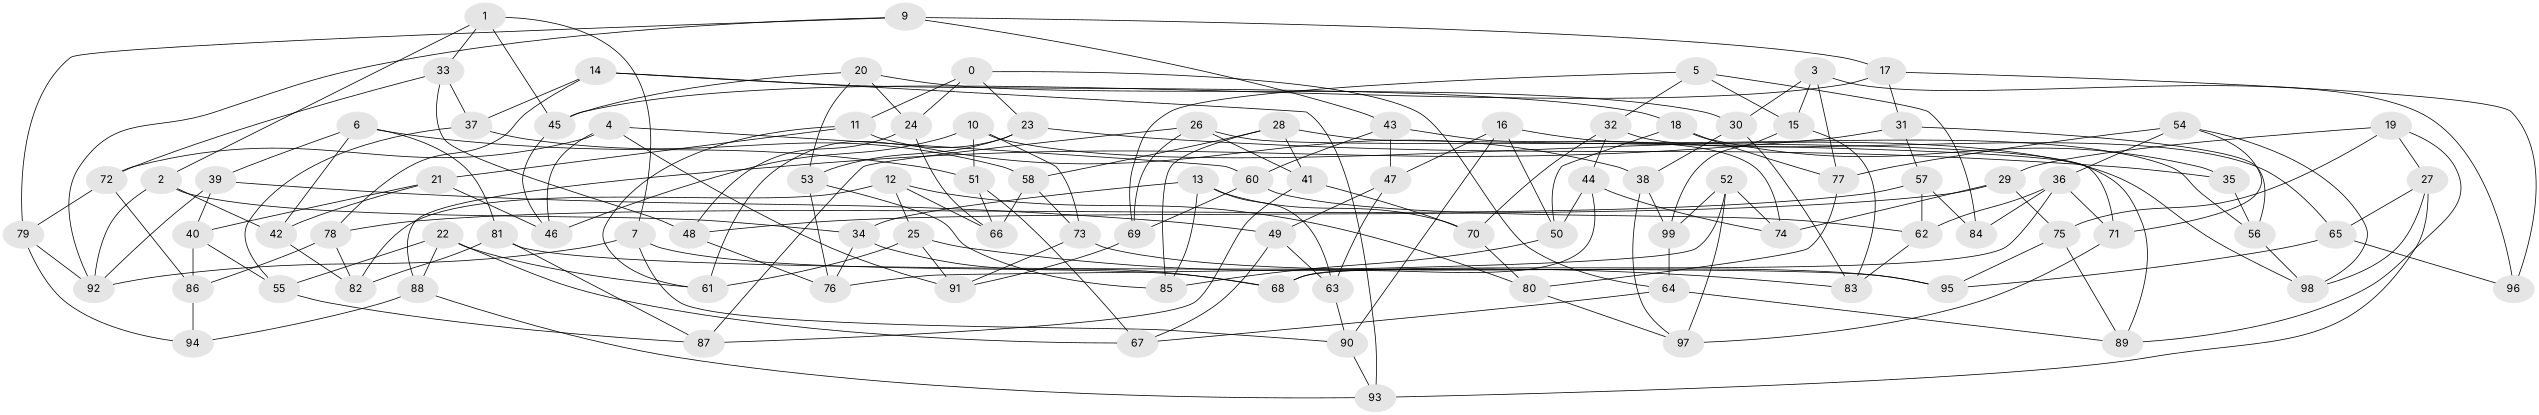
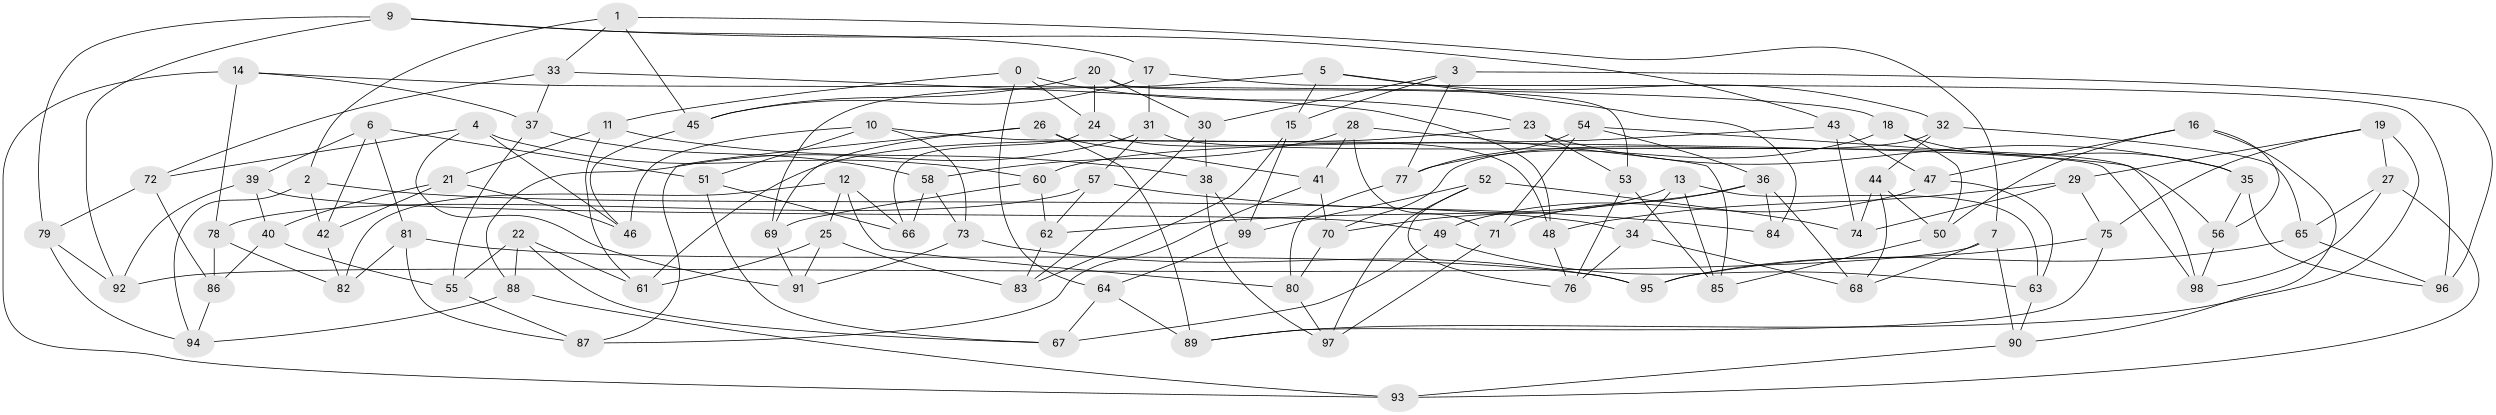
  graph {
    fontname=Inter
    node [color=gray90 fontname=Inter style=filled]
    edge [fontname=Inter]
    1
    2
    7
    33
    45
    34
    42
    94
    68
    90
    92
    72
    37
    48
    46
    76
    82
    3
    15
    30
    77
    96
    n23 [label=99]
    83
    38
    80
    4
    60
    91
    69
    62
    79
    86
    5
    32
    84
    70
    65
    44
    6
    39
    51
    81
    40
    49
    66
    67
    87
    95
    93
    n51 [label=0]
    11
    23
    24
    64
    21
    61
    35
    53
    89
    9
    17
    43
    31
    47
    74
    10
    73
    98
    97
    12
    25
    13
    63
    85
    14
    18
    78
    50
    55
    58
    16
    56
    88
    57
    19
    27
    29
    75
    20
    22
    26
    41
    28
    71
    36
    52
    54
    1 -- 2
    1 -- 7
    1 -- 33
    1 -- 45
    2 -- 34
    2 -- 42
-   2 -- 92
+   2 -- 94
    7 -- 68
    7 -- 90
    7 -- 92
    33 -- 72
    33 -- 37
    33 -- 48
    45 -- 46
    34 -- 68
    34 -- 76
    42 -- 82
    90 -- 93
    72 -- 79
    72 -- 86
    37 -- 55
    37 -- 58
    48 -- 76
    3 -- 15
    3 -- 30
    3 -- 77
    3 -- 96
    15 -- n23
    15 -- 83
    30 -- 83
    30 -- 38
    77 -- 80
    n23 -- 64
    38 -- n23
    38 -- 97
    80 -- 97
    4 -- 72
    4 -- 46
    4 -- 60
    4 -- 91
    60 -- 69
    60 -- 62
    69 -- 91
    62 -- 83
    79 -- 94
    79 -- 92
    86 -- 94
    5 -- 15
    5 -- 69
    5 -- 32
    5 -- 84
    32 -- 70
    32 -- 65
    32 -- 44
    70 -- 80
    65 -- 96
    65 -- 95
    44 -- 68
    44 -- 74
    44 -- 50
    6 -- 42
    6 -- 39
    6 -- 51
    6 -- 81
    39 -- 92
    39 -- 40
    39 -- 49
    51 -- 66
    51 -- 67
    81 -- 82
    81 -- 87
    81 -- 95
    40 -- 86
    40 -- 55
    49 -- 67
    49 -- 63
    n51 -- 11
    n51 -- 23
    n51 -- 24
    n51 -- 64
    11 -- 38
    11 -- 21
    11 -- 61
    23 -- 61
    23 -- 35
    23 -- 53
    24 -- 48
    24 -- 66
    64 -- 67
    64 -- 89
    21 -- 42
    21 -- 46
    21 -- 40
+   35 -- 96
    35 -- 56
    53 -- 76
    53 -- 85
    9 -- 92
    9 -- 79
    9 -- 17
    9 -- 43
    17 -- 45
    17 -- 96
    17 -- 31
    43 -- 60
    43 -- 47
    43 -- 74
    31 -- 56
    31 -- 88
    31 -- 57
    47 -- 49
    47 -- 63
    10 -- 46
    10 -- 51
    10 -- 73
    10 -- 98
    73 -- 91
    73 -- 95
    12 -- 82
    12 -- 80
    12 -- 66
    12 -- 25
    25 -- 83
    25 -- 91
    25 -- 61
    13 -- 34
    13 -- 70
    13 -- 63
    13 -- 85
    63 -- 90
    14 -- 37
    14 -- 93
    14 -- 18
    14 -- 78
    18 -- 77
    18 -- 35
    18 -- 50
    78 -- 82
    78 -- 86
    50 -- 85
    55 -- 87
    58 -- 66
    58 -- 73
    16 -- 90
    16 -- 47
    16 -- 50
    16 -- 56
    56 -- 98
    88 -- 94
    88 -- 93
    57 -- 62
    57 -- 84
    57 -- 78
    19 -- 89
    19 -- 27
    19 -- 29
    19 -- 75
    27 -- 65
    27 -- 93
    27 -- 98
    29 -- 48
    29 -- 74
    29 -- 75
    75 -- 95
    75 -- 89
    20 -- 45
    20 -- 30
    20 -- 24
    20 -- 53
    22 -- 67
    22 -- 61
    22 -- 55
    22 -- 88
    26 -- 69
    26 -- 87
    26 -- 89
    26 -- 41
    41 -- 70
    41 -- 87
    28 -- 85
    28 -- 58
    28 -- 41
    28 -- 71
    71 -- 97
    36 -- 68
    36 -- 62
    36 -- 84
    36 -- 71
    52 -- 76
    52 -- n23
    52 -- 74
    52 -- 97
    54 -- 77
    54 -- 98
    54 -- 71
    54 -- 36
  }
